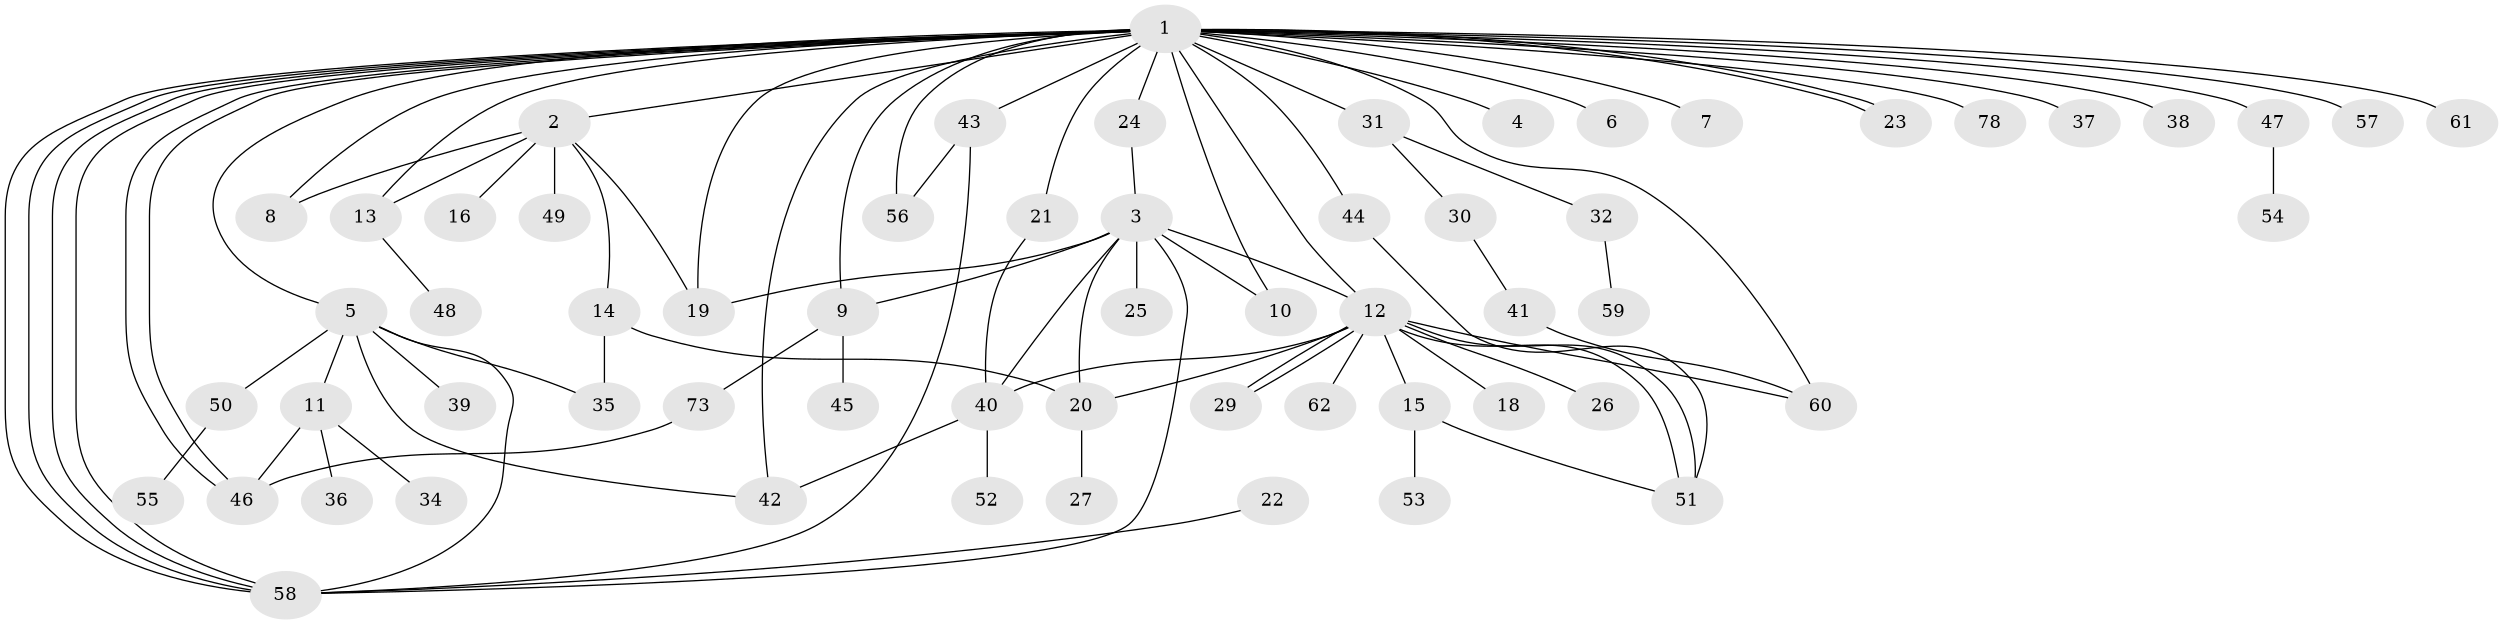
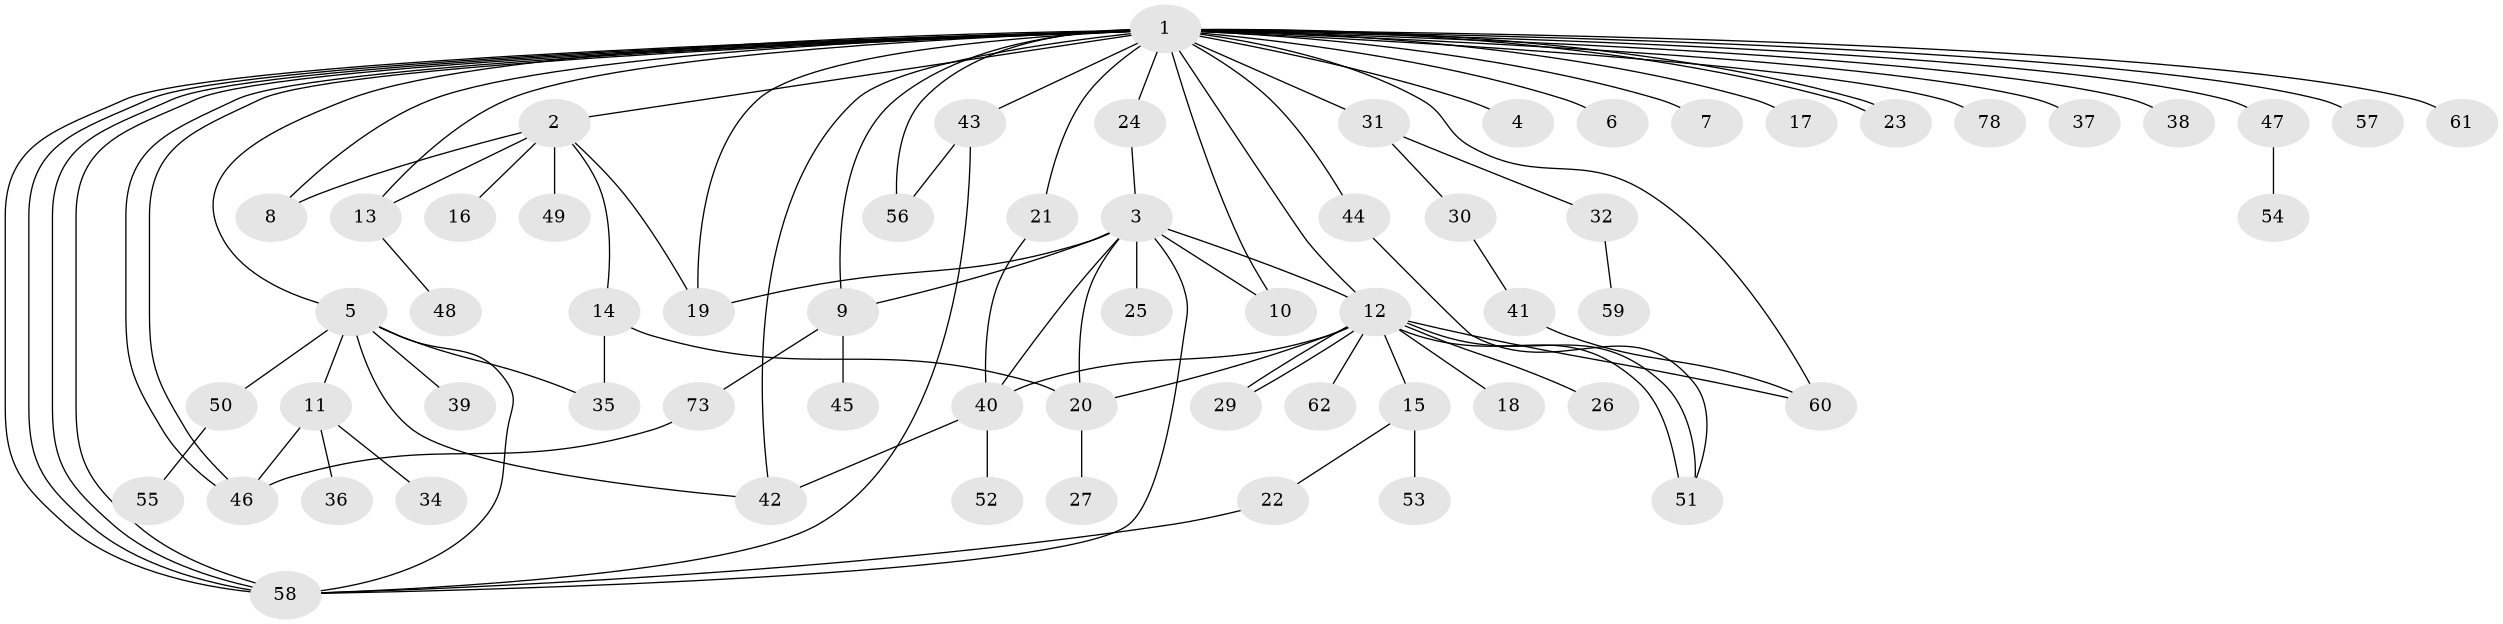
  graph {
    node [color=gray90 style=filled]
    1
    2
    4
    5
    6
    7
    8
    9
    10
    12
    13
+   17
    19
    21
    23
    24
    n17 [label=78]
    31
    37
    38
    42
    43
    44
    46
    47
    56
    57
    58
    60
    61
    14
    16
    49
    3
    20
    25
    40
    11
    35
    39
    50
    n42 [label=73]
    45
    15
    18
    26
    29
    51
    62
    48
    30
    32
    54
    27
    52
    41
    34
    36
    55
    22
    53
    59
    1 -- 2
    1 -- 4
    1 -- 5
    1 -- 6
    1 -- 7
    1 -- 8
    1 -- 9
    1 -- 10
    1 -- 12
    1 -- 13
+   1 -- 17
    1 -- 19
    1 -- 21
    1 -- 23
    1 -- 23
    1 -- 24
    1 -- n17
    1 -- 31
    1 -- 37
    1 -- 38
    1 -- 42
    1 -- 43
    1 -- 44
    1 -- 46
    1 -- 46
    1 -- 47
    1 -- 56
    1 -- 57
    1 -- 58
    1 -- 58
    1 -- 58
    1 -- 58
    1 -- 60
    1 -- 61
    2 -- 8
    2 -- 13
    2 -- 19
    2 -- 14
    2 -- 16
    2 -- 49
    5 -- 42
    5 -- 58
    5 -- 11
    5 -- 35
    5 -- 39
    5 -- 50
    9 -- n42
    9 -- 45
    12 -- 60
    12 -- 20
    12 -- 40
    12 -- 15
    12 -- 18
    12 -- 26
    12 -- 29
    12 -- 29
    12 -- 51
    12 -- 51
    12 -- 62
    13 -- 48
    21 -- 40
    24 -- 3
    31 -- 30
    31 -- 32
    43 -- 56
    43 -- 58
    44 -- 51
    47 -- 54
    14 -- 20
    14 -- 35
    3 -- 9
    3 -- 10
    3 -- 12
    3 -- 19
    3 -- 58
    3 -- 20
    3 -- 25
    3 -- 40
    20 -- 27
    40 -- 42
    40 -- 52
    11 -- 46
    11 -- 34
    11 -- 36
    50 -- 55
    n42 -- 46
-   15 -- 51
+   15 -- 22
    15 -- 53
    30 -- 41
    32 -- 59
    41 -- 60
    22 -- 58
  }
